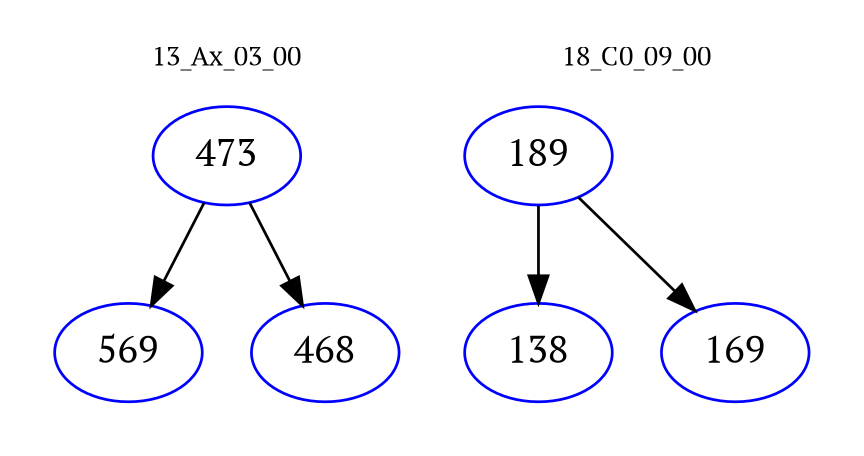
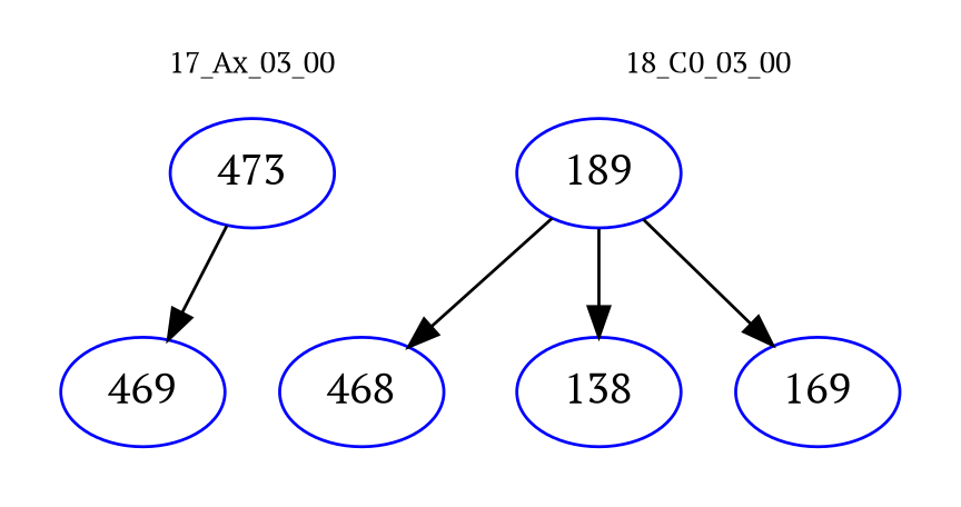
  digraph {
    fontname="PT Serif"
    node [color=blue fontname="PT Serif"]
    edge [color=black fontname="PT Serif"]
    n1 [label=473]
    n2 [label=468]
-   n3 [label=569]
+   n3 [label=469]
    n4 [label=189]
    n5 [label=138]
    n6 [label=169]
    subgraph cluster_1 {
      color=white
      fontsize=10
-     label="13_Ax_03_00"
+     label="17_Ax_03_00"
      n1
      n2
      n3
    }
    subgraph cluster_2 {
      color=white
      fontsize=10
-     label="18_C0_09_00"
+     label="18_C0_03_00"
      n4
      n5
      n6
    }
-   n1 -> n2
+   n4 -> n2
    n1 -> n3
    n4 -> n5
    n4 -> n6
  }
